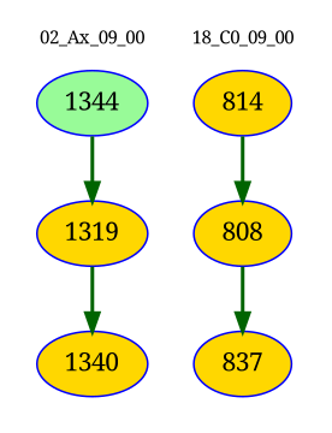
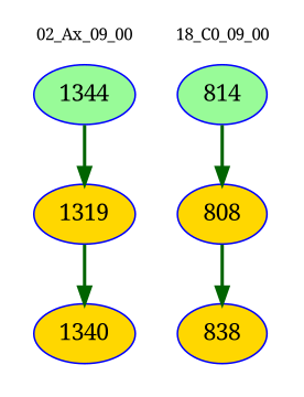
  digraph {
    fontname="Noto Serif"
    node [color=blue fillcolor=gold fontname="Noto Serif" style=filled]
    edge [color=darkgreen fontname="Noto Serif" style=bold]
    n1 [fillcolor=palegreen label=1344]
    n2 [label=1319]
    n3 [label=1340]
-   n4 [label=814]
+   n4 [fillcolor=palegreen label=814]
    n5 [label=808]
-   n6 [label=837]
+   n6 [label=838]
    subgraph cluster_1 {
      color=white
      fontsize=10
      label="02_Ax_09_00"
      n1
      n2
      n3
    }
    subgraph cluster_2 {
      color=white
      fontsize=10
      label="18_C0_09_00"
      n4
      n5
      n6
    }
    n1 -> n2
    n2 -> n3
    n4 -> n5
    n5 -> n6
  }
